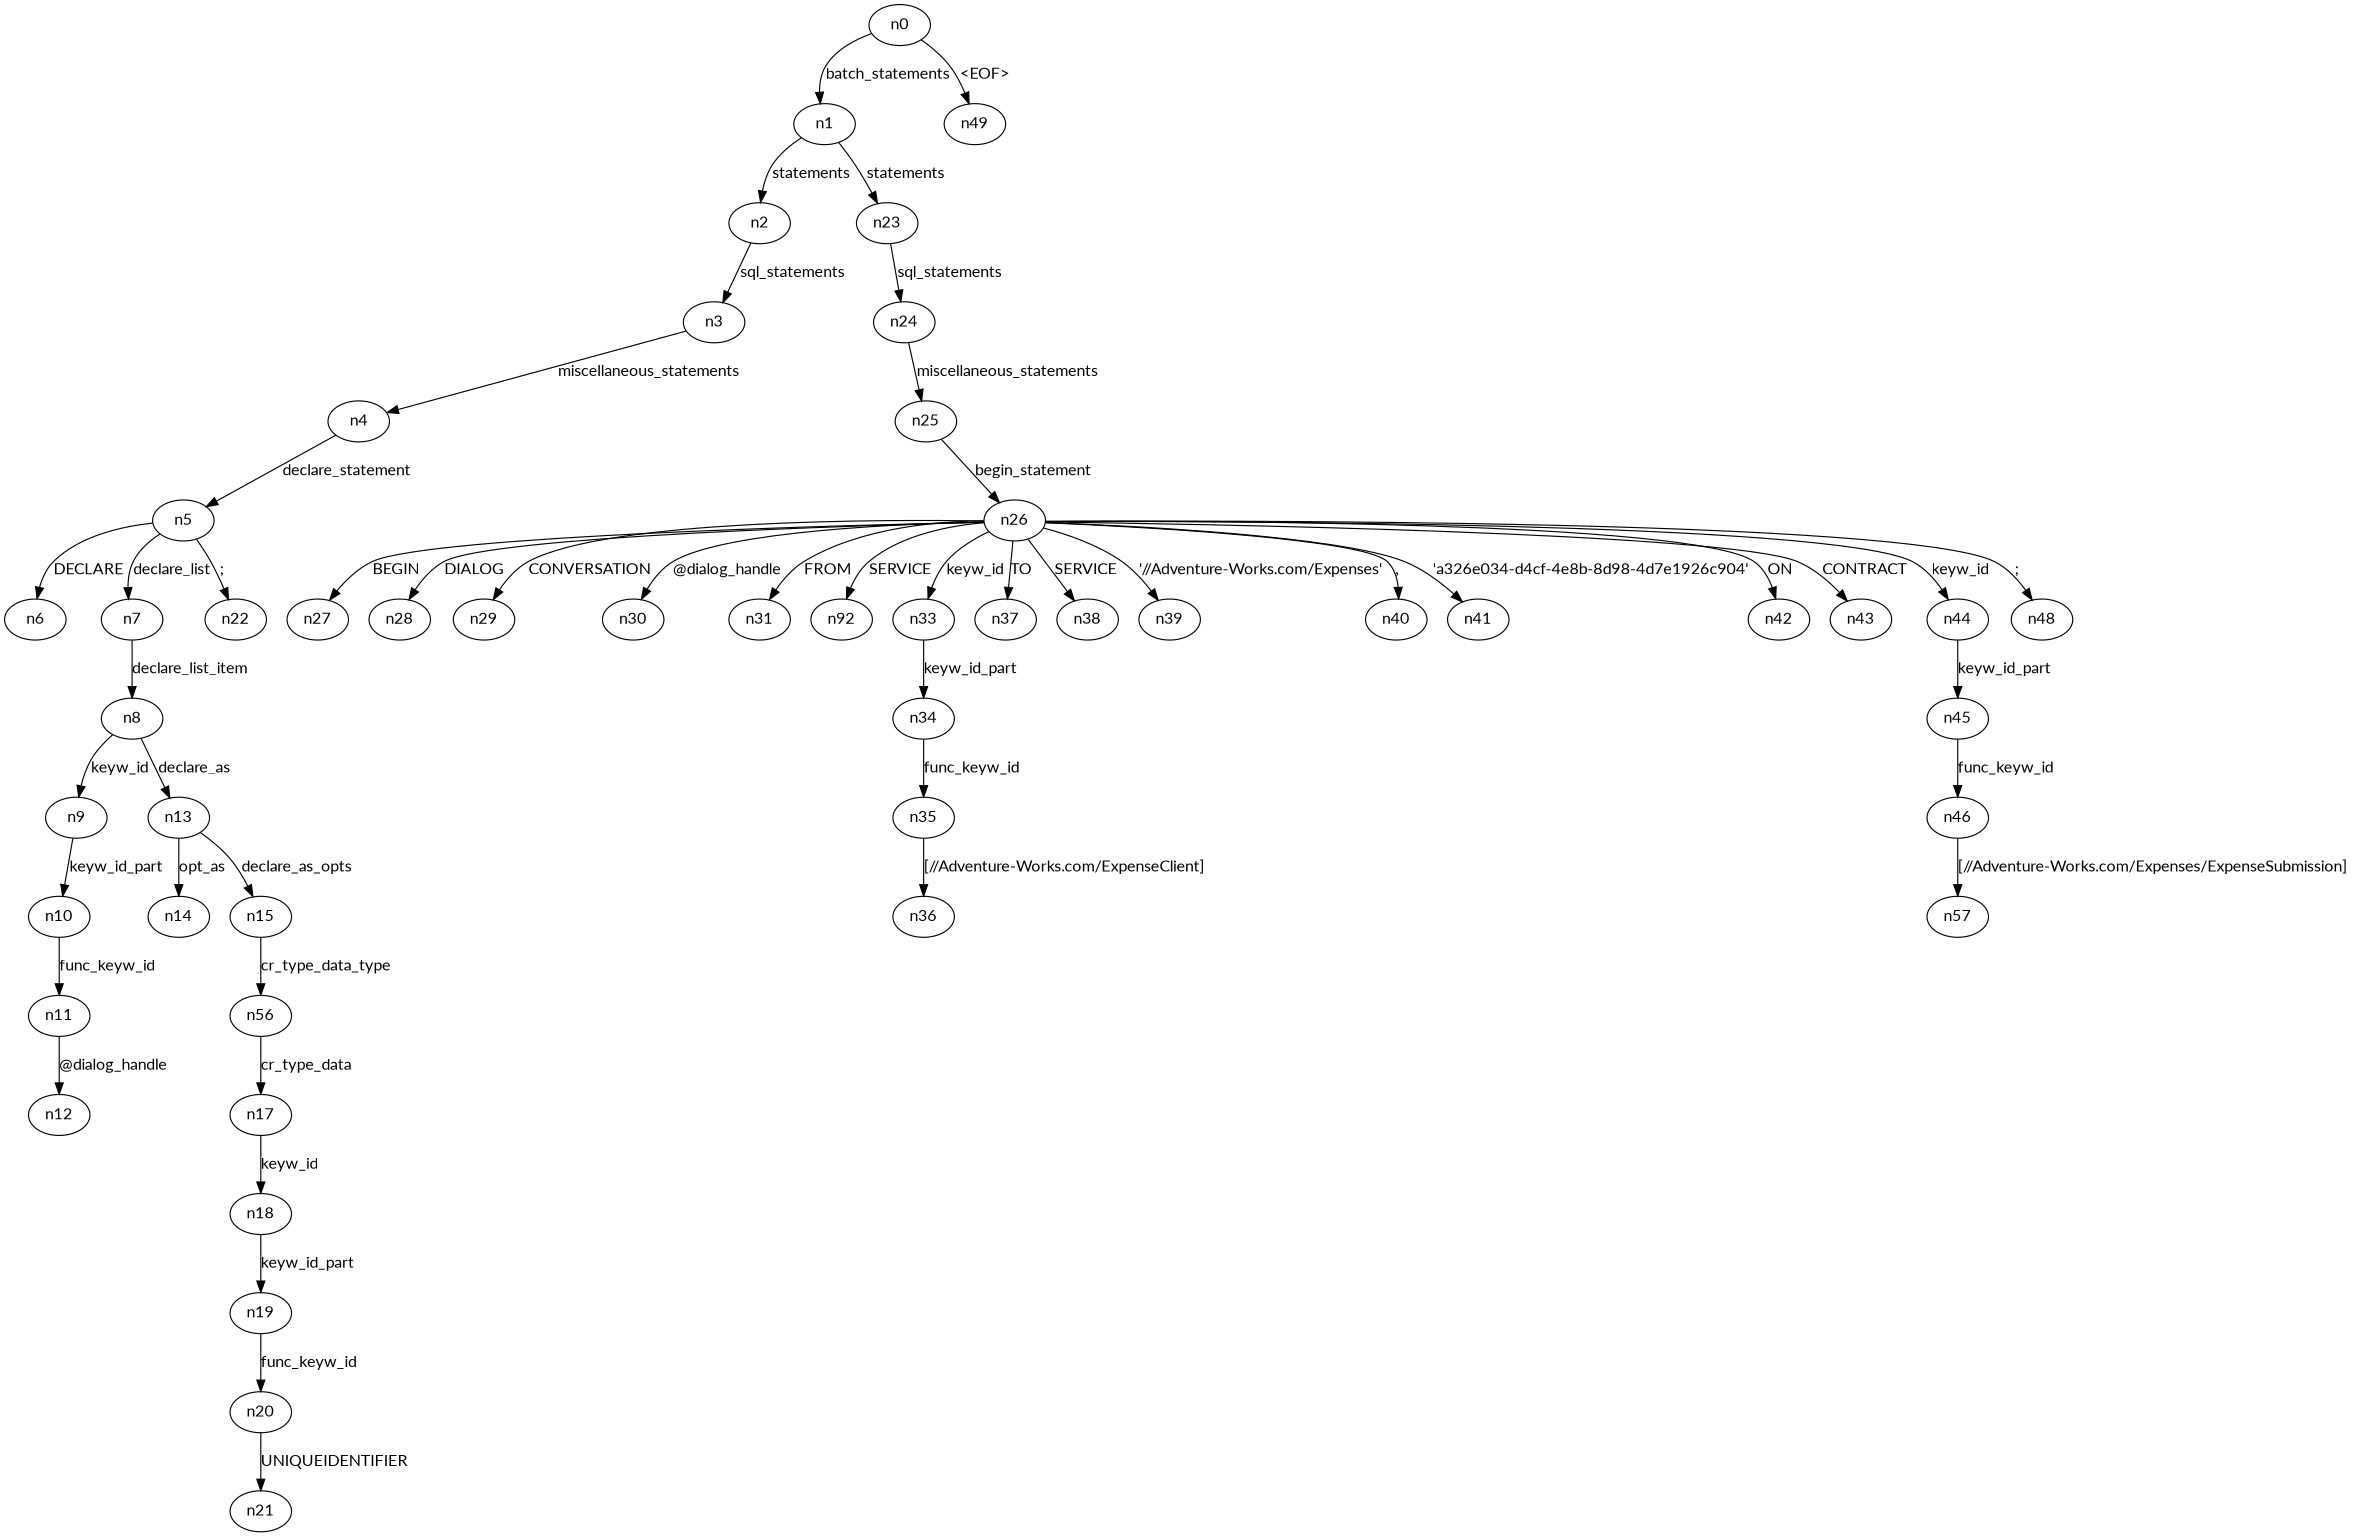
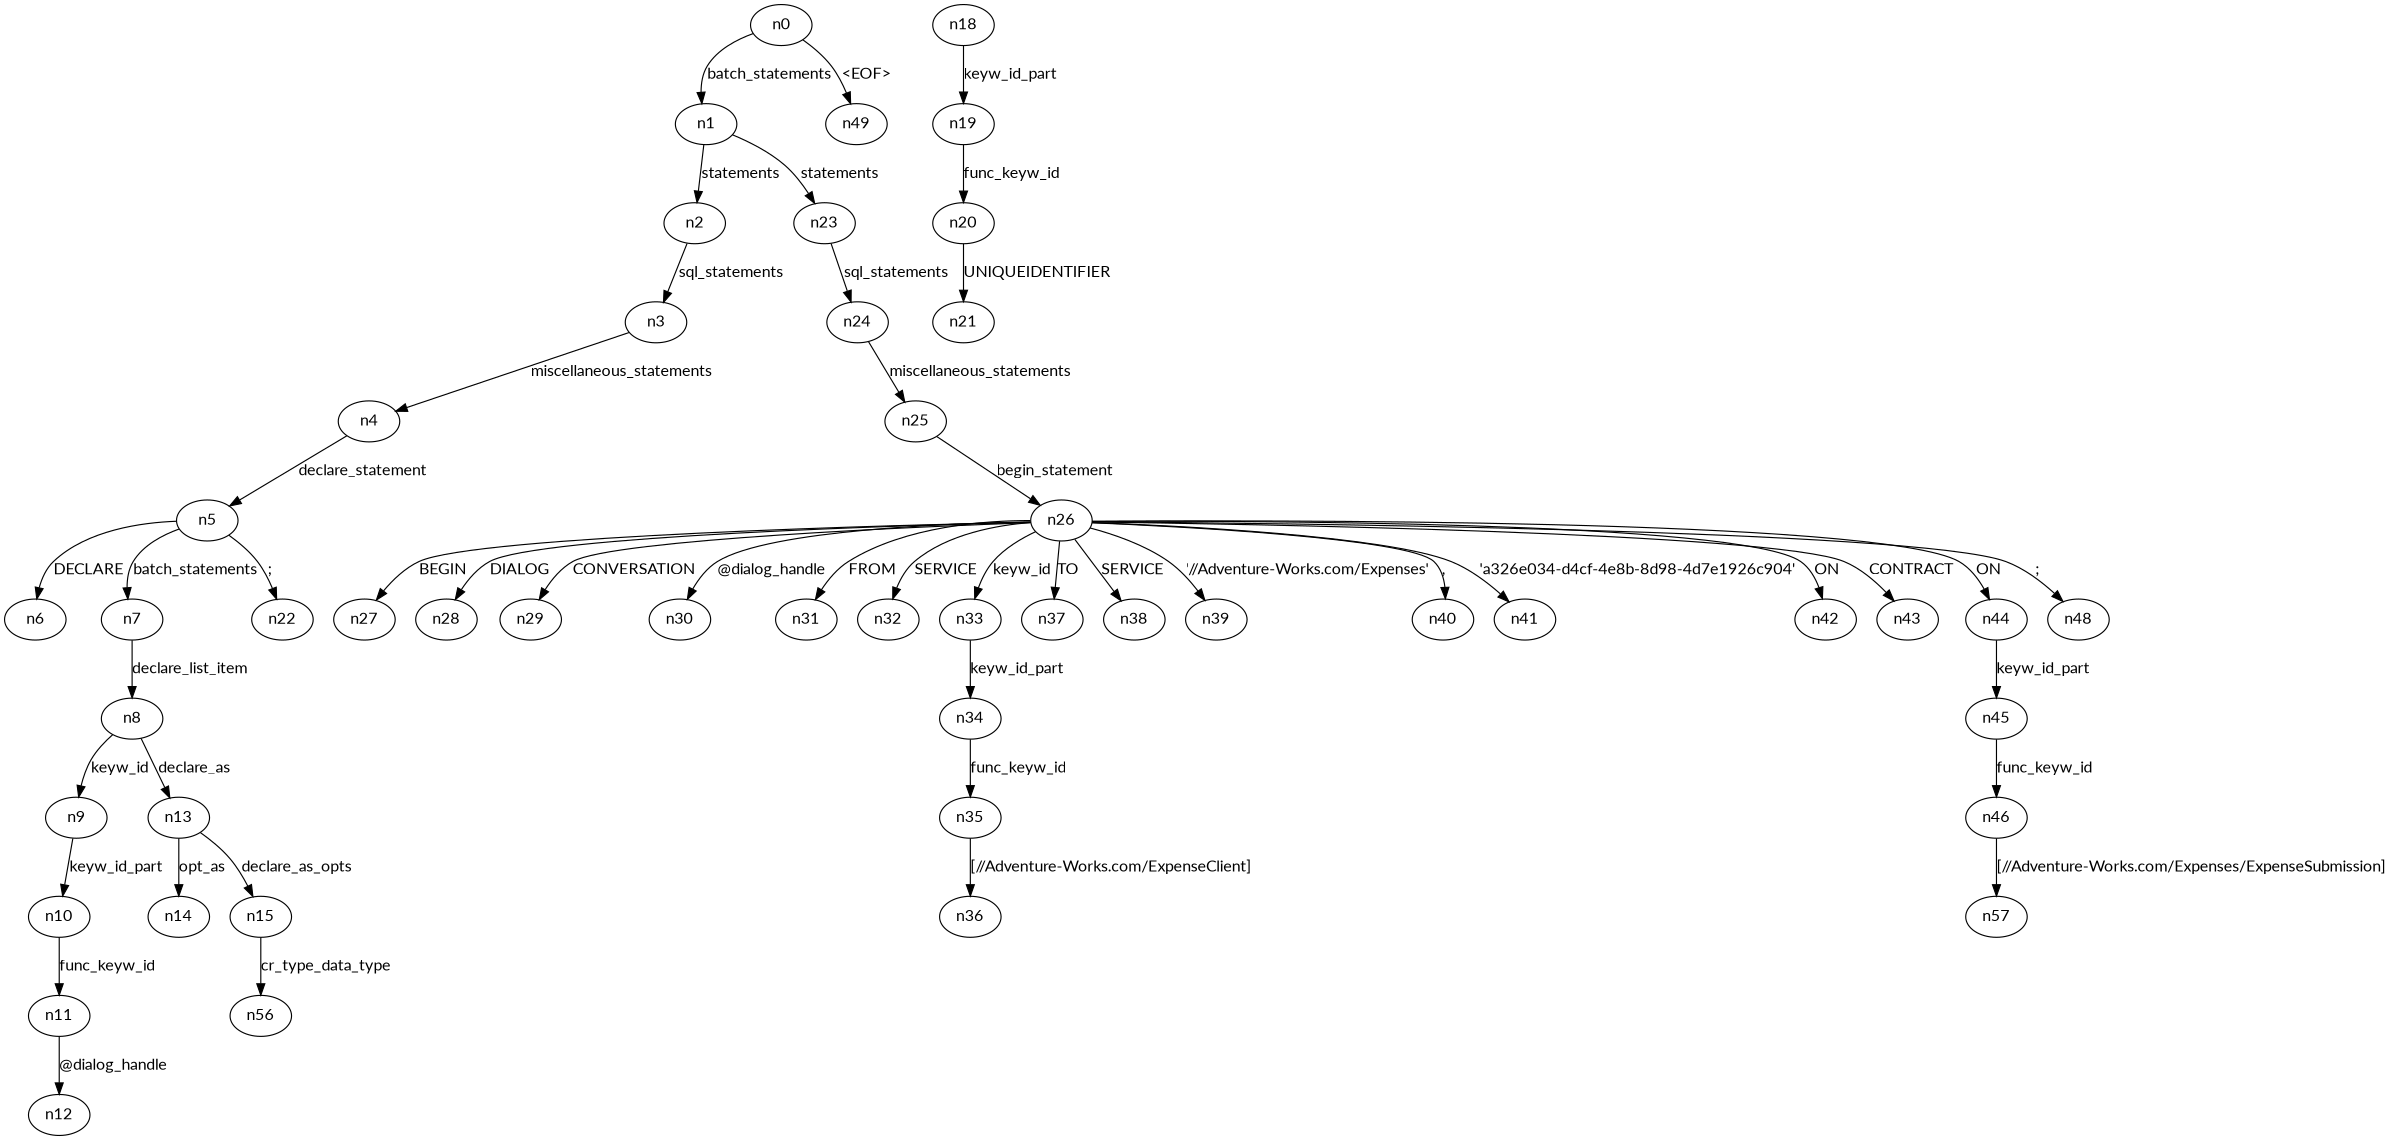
  digraph {
    fontname=Lato
    node [fontname=Lato]
    edge [fontname=Lato]
    n0
    n1
    n49
    n2
    n23
    n3
    n24
    n4
    n5
    n6
    n7
    n22
    n8
    n9
    n13
    n10
    n14
    n15
    n11
    n12
    n16 [label=n56]
-   n17
    n18
    n19
    n20
    n21
    n25
    n26
    n27
    n28
    n29
    n30
    n31
-   n32 [label=n92]
+   n32
    n33
    n37
    n38
    n39
    n40
    n41
    n42
    n43
    n44
    n48
    n34
    n45
    n35
    n36
    n46
    n47 [label=n57]
    n0 -> n1 [label=batch_statements]
    n0 -> n49 [label="<EOF>"]
    n1 -> n2 [label=statements]
    n1 -> n23 [label=statements]
    n2 -> n3 [label=sql_statements]
    n23 -> n24 [label=sql_statements]
    n3 -> n4 [label=miscellaneous_statements]
    n24 -> n25 [label=miscellaneous_statements]
    n4 -> n5 [label=declare_statement]
    n5 -> n6 [label=DECLARE]
-   n5 -> n7 [label=declare_list]
+   n5 -> n7 [label=batch_statements]
    n5 -> n22 [label=";"]
    n7 -> n8 [label=declare_list_item]
    n8 -> n9 [label=keyw_id]
    n8 -> n13 [label=declare_as]
    n9 -> n10 [label=keyw_id_part]
    n13 -> n14 [label=opt_as]
    n13 -> n15 [label=declare_as_opts]
    n10 -> n11 [label=func_keyw_id]
    n15 -> n16 [label=cr_type_data_type]
    n11 -> n12 [label="@dialog_handle"]
-   n16 -> n17 [label=cr_type_data]
-   n17 -> n18 [label=keyw_id]
    n18 -> n19 [label=keyw_id_part]
    n19 -> n20 [label=func_keyw_id]
    n20 -> n21 [label=UNIQUEIDENTIFIER]
    n25 -> n26 [label=begin_statement]
    n26 -> n27 [label=BEGIN]
    n26 -> n28 [label=DIALOG]
    n26 -> n29 [label=CONVERSATION]
    n26 -> n30 [label="@dialog_handle"]
    n26 -> n31 [label=FROM]
    n26 -> n32 [label=SERVICE]
    n26 -> n33 [label=keyw_id]
    n26 -> n37 [label=TO]
    n26 -> n38 [label=SERVICE]
    n26 -> n39 [label="'//Adventure-Works.com/Expenses'"]
    n26 -> n40 [label=","]
    n26 -> n41 [label="'a326e034-d4cf-4e8b-8d98-4d7e1926c904'"]
    n26 -> n42 [label=ON]
    n26 -> n43 [label=CONTRACT]
-   n26 -> n44 [label=keyw_id]
+   n26 -> n44 [label=ON]
    n26 -> n48 [label=";"]
    n33 -> n34 [label=keyw_id_part]
    n44 -> n45 [label=keyw_id_part]
    n34 -> n35 [label=func_keyw_id]
    n45 -> n46 [label=func_keyw_id]
    n35 -> n36 [label="[//Adventure-Works.com/ExpenseClient]"]
    n46 -> n47 [label="[//Adventure-Works.com/Expenses/ExpenseSubmission]"]
  }
